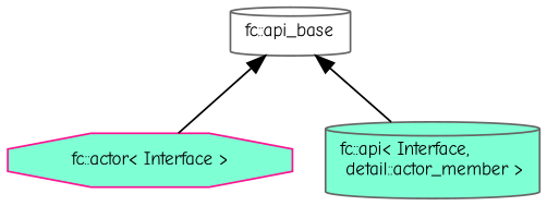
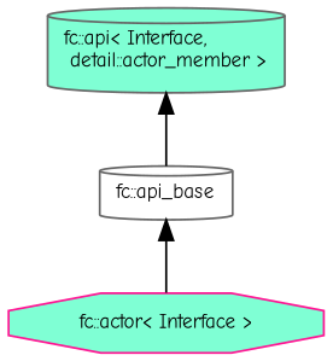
  digraph {
    fontname="Comic Neue"
    node [color=gray40 fillcolor=aquamarine fontname="Comic Neue" fontsize=10 shape=cylinder style=filled]
    edge [color=black dir=back fontname="Comic Neue" fontsize=10 labelfontname=Helvetica labelfontsize=10 style=solid]
    n1 [color=deeppink fontcolor=black height=0.2 label="fc::actor\< Interface \>" shape=octagon width=0.4]
    n2 [height=0.2 label="fc::api\< Interface,\l detail::actor_member \>" width=0.4]
    n3 [fillcolor=white height=0.2 label="fc::api_base" width=0.4]
    n3 -> n1
-   n3 -> n2
+   n2 -> n3
  }
